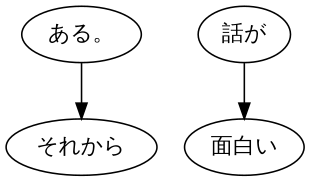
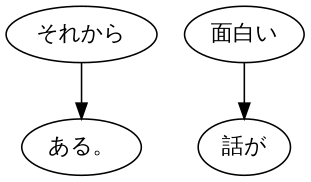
  digraph {
    n1 [label="それから"]
    n2 [label="ある。"]
    n3 [label="面白い"]
    n4 [label="話が"]
-   n2 -> n1
-   n4 -> n3
+   n1 -> n2
+   n3 -> n4
  }
